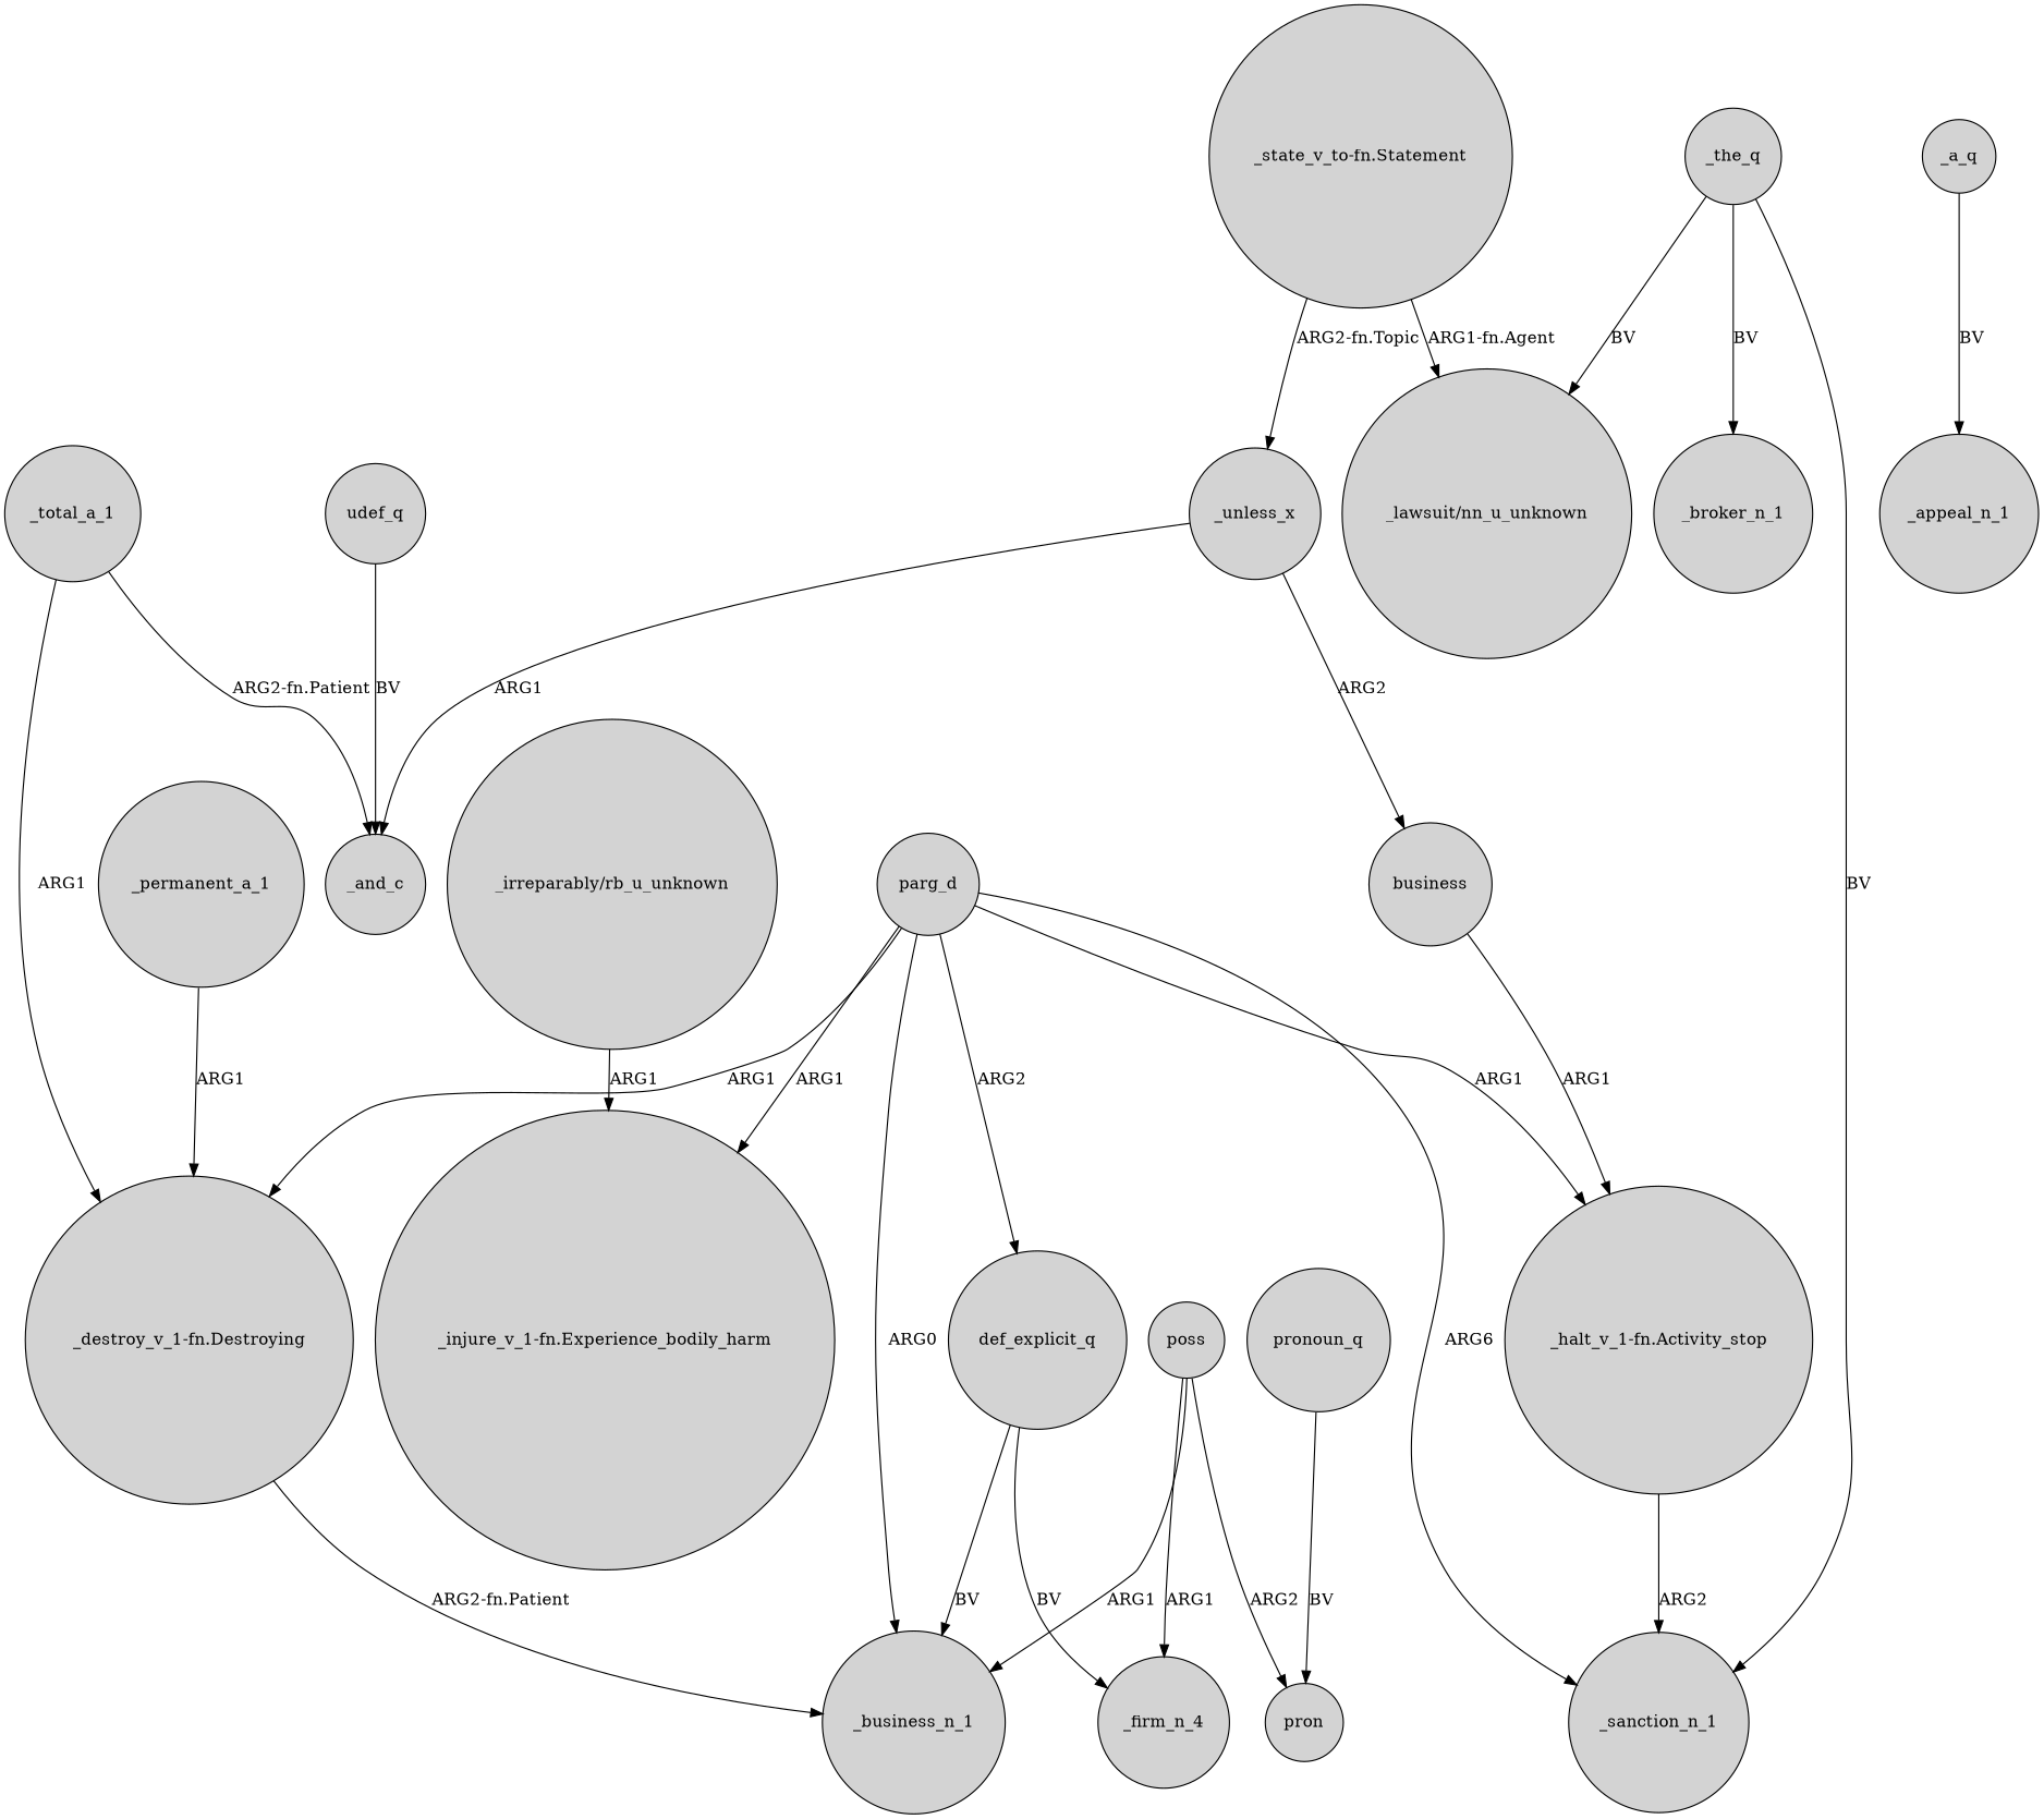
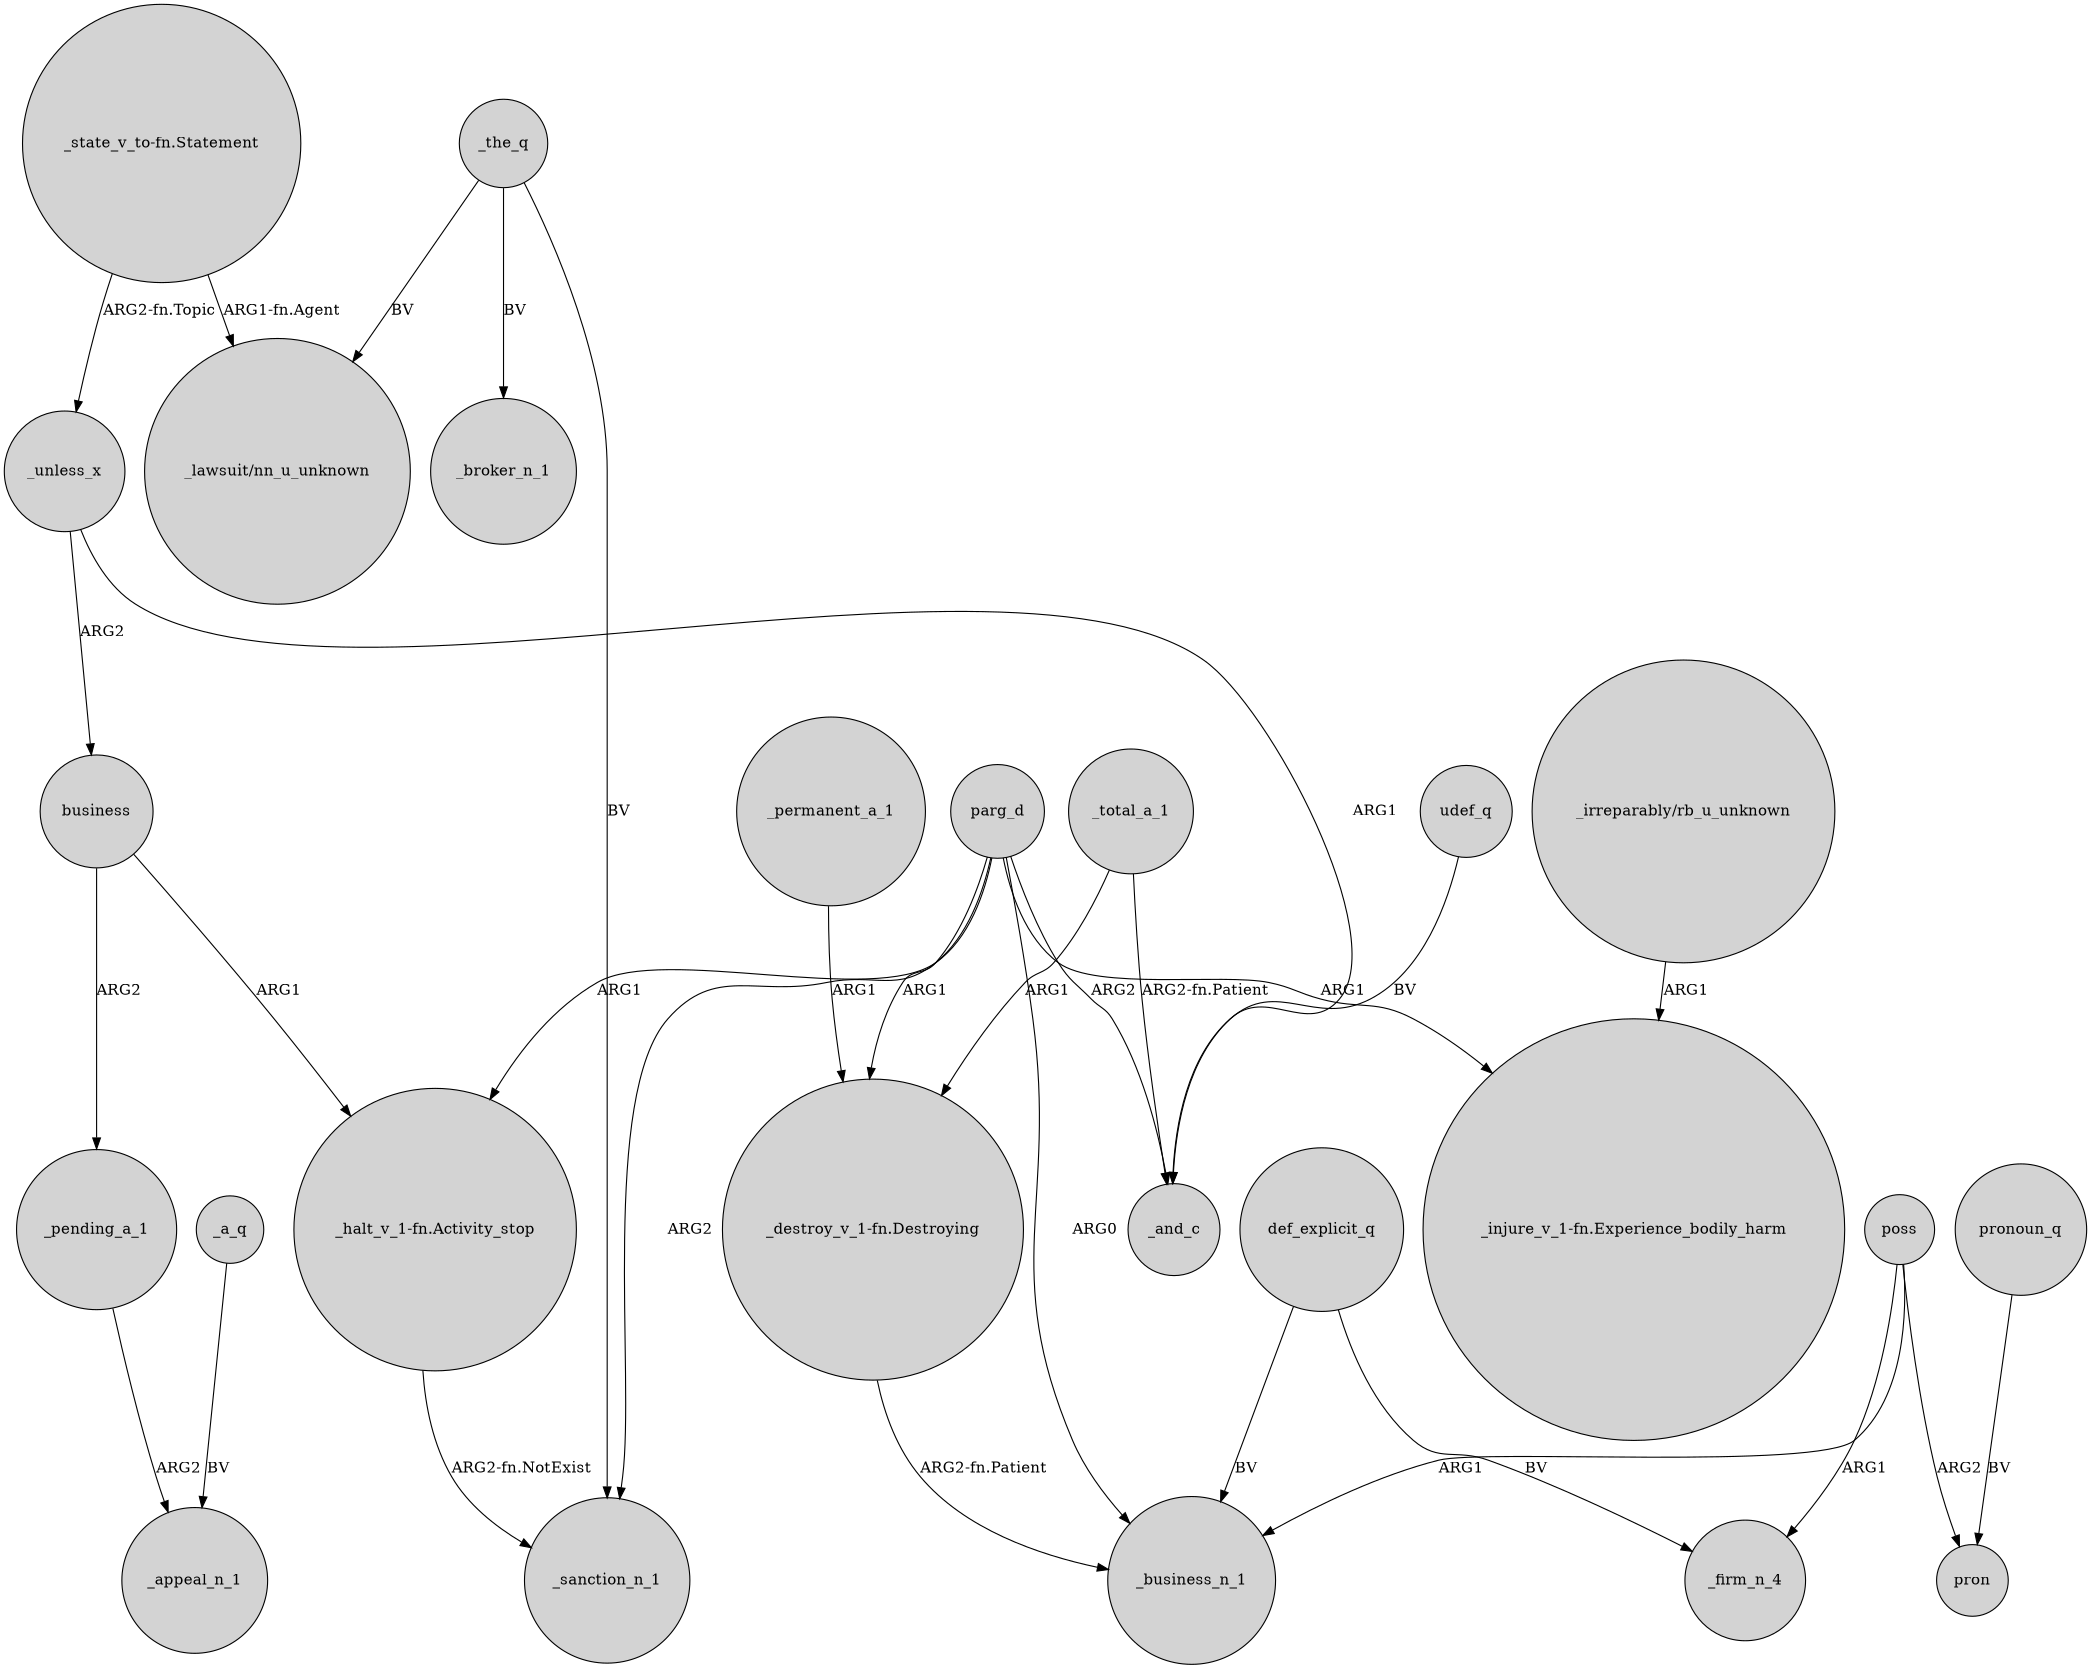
  digraph {
    node [shape=circle style=filled]
    parg_d
    _sanction_n_1
    "_injure_v_1-fn.Experience_bodily_harm"
    "_destroy_v_1-fn.Destroying"
    _business_n_1
    _and_c
    "_halt_v_1-fn.Activity_stop"
    "_state_v_to-fn.Statement"
    _unless_x
    "_lawsuit/nn_u_unknown"
    n11 [label=business]
+   _pending_a_1
    poss
    pron
    n15 [label=_firm_n_4]
    _appeal_n_1
    _the_q
    _broker_n_1
    _total_a_1
    pronoun_q
    _permanent_a_1
    def_explicit_q
    "_irreparably/rb_u_unknown"
    udef_q
    _a_q
-   parg_d -> _sanction_n_1 [label=ARG6]
+   parg_d -> _sanction_n_1 [label=ARG2]
    parg_d -> "_injure_v_1-fn.Experience_bodily_harm" [label=ARG1]
    parg_d -> "_destroy_v_1-fn.Destroying" [label=ARG1]
    parg_d -> _business_n_1 [label=ARG0]
-   parg_d -> def_explicit_q [label=ARG2]
+   parg_d -> _and_c [label=ARG2]
    parg_d -> "_halt_v_1-fn.Activity_stop" [label=ARG1]
    "_destroy_v_1-fn.Destroying" -> _business_n_1 [label="ARG2-fn.Patient"]
-   "_halt_v_1-fn.Activity_stop" -> _sanction_n_1 [label=ARG2]
+   "_halt_v_1-fn.Activity_stop" -> _sanction_n_1 [label="ARG2-fn.NotExist"]
    "_state_v_to-fn.Statement" -> _unless_x [label="ARG2-fn.Topic"]
    "_state_v_to-fn.Statement" -> "_lawsuit/nn_u_unknown" [label="ARG1-fn.Agent"]
    _unless_x -> _and_c [label=ARG1]
    _unless_x -> n11 [label=ARG2]
    n11 -> "_halt_v_1-fn.Activity_stop" [label=ARG1]
+   n11 -> _pending_a_1 [label=ARG2]
+   _pending_a_1 -> _appeal_n_1 [label=ARG2]
    poss -> _business_n_1 [label=ARG1]
    poss -> pron [label=ARG2]
    poss -> n15 [label=ARG1]
    _the_q -> _sanction_n_1 [label=BV]
    _the_q -> "_lawsuit/nn_u_unknown" [label=BV]
    _the_q -> _broker_n_1 [label=BV]
    _total_a_1 -> "_destroy_v_1-fn.Destroying" [label=ARG1]
    _total_a_1 -> _and_c [label="ARG2-fn.Patient"]
    pronoun_q -> pron [label=BV]
    _permanent_a_1 -> "_destroy_v_1-fn.Destroying" [label=ARG1]
    def_explicit_q -> _business_n_1 [label=BV]
    def_explicit_q -> n15 [label=BV]
    "_irreparably/rb_u_unknown" -> "_injure_v_1-fn.Experience_bodily_harm" [label=ARG1]
    udef_q -> _and_c [label=BV]
    _a_q -> _appeal_n_1 [label=BV]
  }
